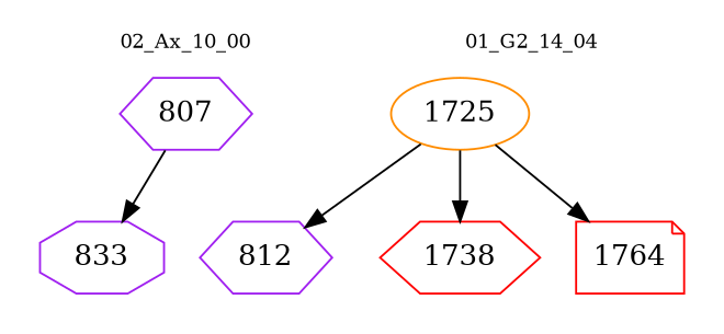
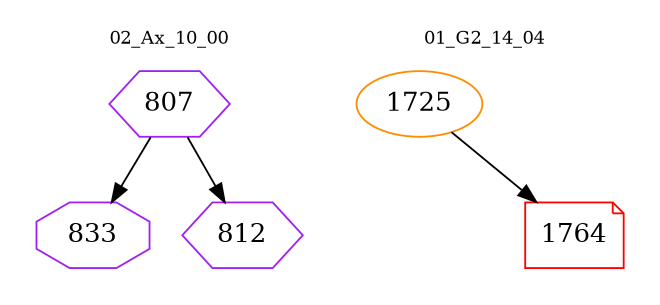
  digraph {
    node [color=purple shape=hexagon]
    edge [color=black]
    n1 [label=807]
    n2 [label=833 shape=octagon]
    n3 [label=812]
    n4 [color=darkorange label=1725 shape=ellipse]
-   n5 [color=red label=1738]
    n6 [color=red label=1764 shape=note]
    subgraph cluster_1 {
      color=white
      fontsize=10
      label="02_Ax_10_00"
      n1
      n2
      n3
    }
    subgraph cluster_2 {
      color=white
      fontsize=10
      label="01_G2_14_04"
      n4
-     n5
      n6
    }
    n1 -> n2
-   n4 -> n3
-   n4 -> n5
+   n1 -> n3
    n4 -> n6
  }
